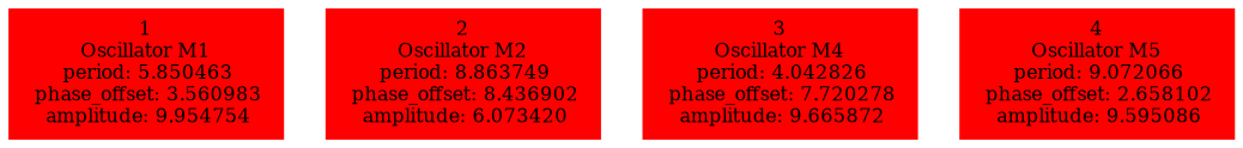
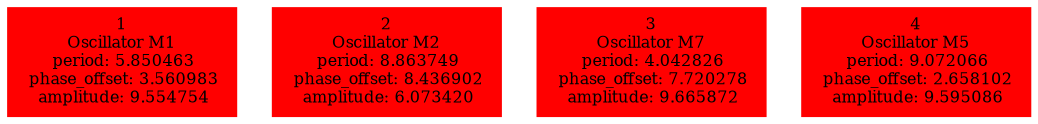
  digraph {
    forcelabels=true
    node [color=red fontsize=8 shape=box style=filled]
-   n1 [label=<1<BR />Oscillator M1<BR /> period: 5.850463<BR /> phase_offset: 3.560983<BR /> amplitude: 9.954754>]
+   n1 [label=<1<BR />Oscillator M1<BR /> period: 5.850463<BR /> phase_offset: 3.560983<BR /> amplitude: 9.554754>]
    n2 [label=<2<BR />Oscillator M2<BR /> period: 8.863749<BR /> phase_offset: 8.436902<BR /> amplitude: 6.073420>]
-   n3 [label=<3<BR />Oscillator M4<BR /> period: 4.042826<BR /> phase_offset: 7.720278<BR /> amplitude: 9.665872>]
+   n3 [label=<3<BR />Oscillator M7<BR /> period: 4.042826<BR /> phase_offset: 7.720278<BR /> amplitude: 9.665872>]
    n4 [label=<4<BR />Oscillator M5<BR /> period: 9.072066<BR /> phase_offset: 2.658102<BR /> amplitude: 9.595086>]
  }
